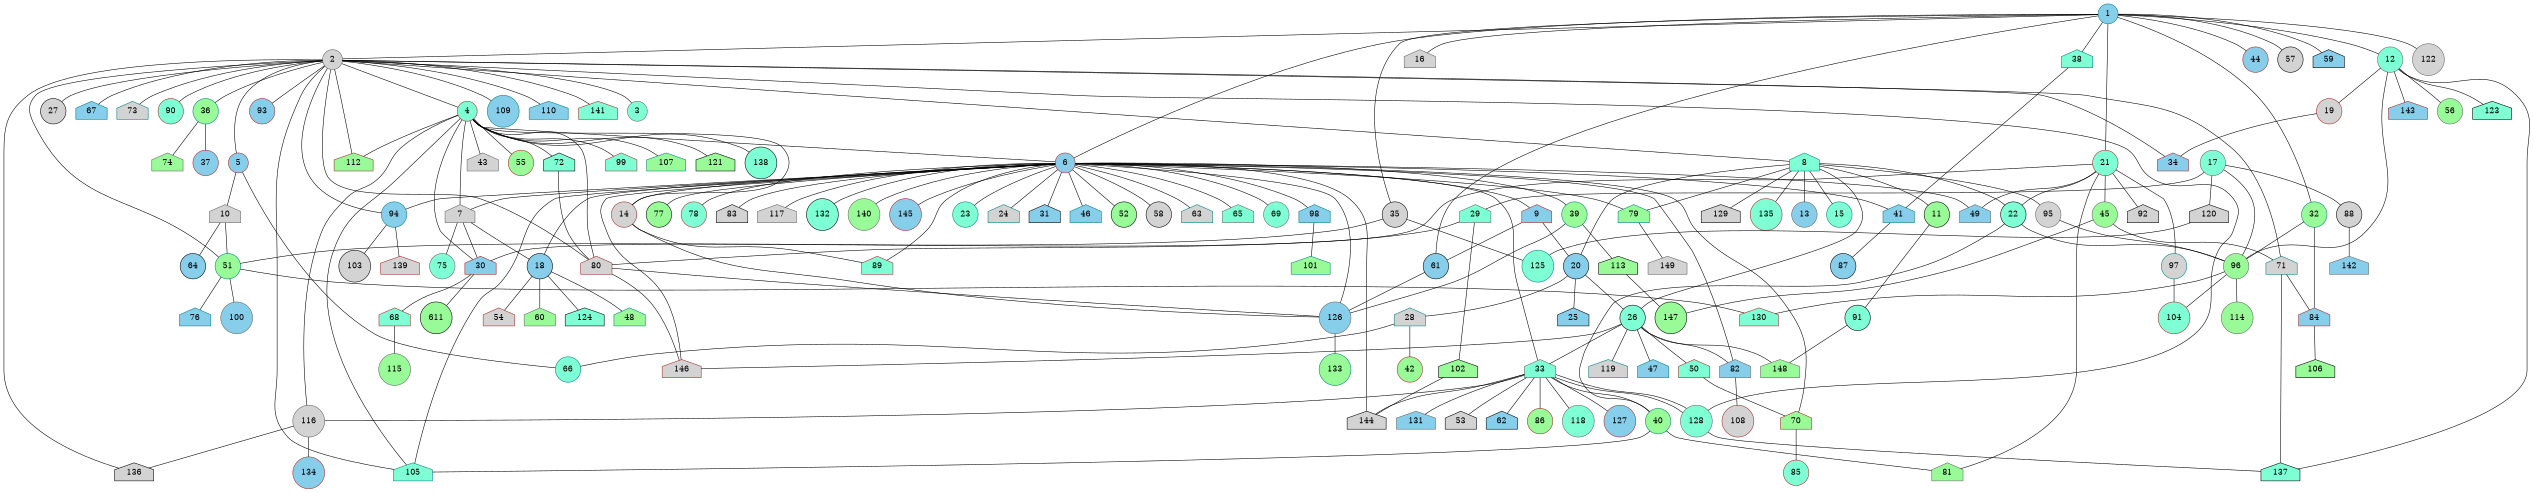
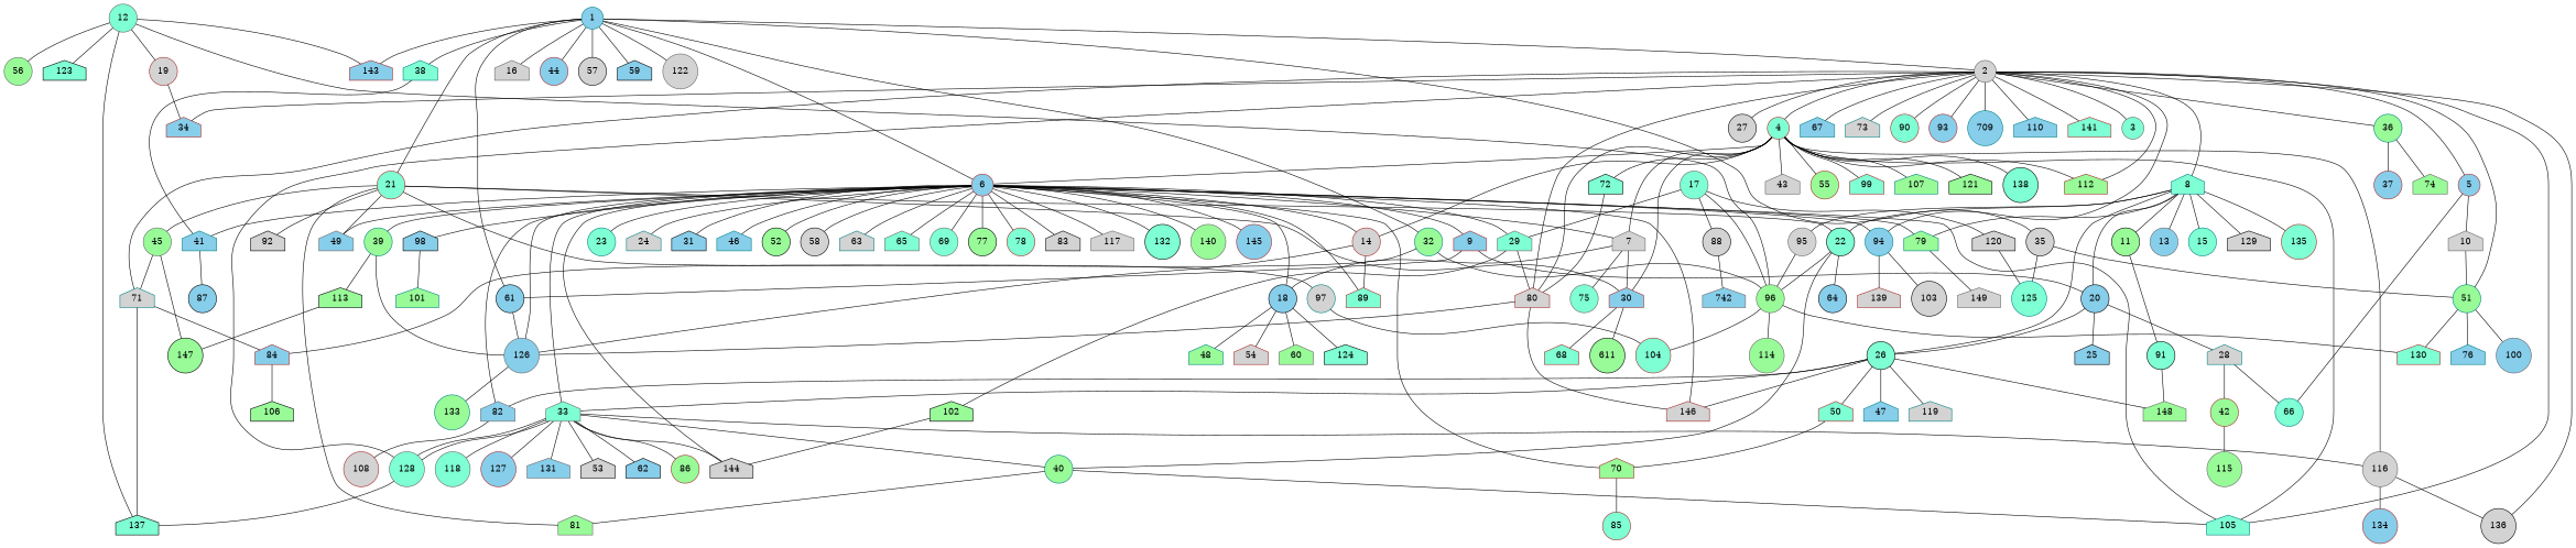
  graph {
    node [color=black fillcolor=skyblue shape=circle style=filled]
    1 [color=teal]
    2 [color=gray40 fillcolor=lightgrey]
    6 [color=brown]
    12 [color=gray40 fillcolor=aquamarine]
    16 [color=gray40 fillcolor=lightgrey shape=house]
    21 [color=brown fillcolor=aquamarine]
    32 [color=teal fillcolor=palegreen]
    35 [fillcolor=lightgrey]
    38 [color=teal fillcolor=aquamarine shape=house]
    44 [color=brown]
    57 [fillcolor=lightgrey]
    59 [shape=house]
    61
    122 [color=gray40 fillcolor=lightgrey]
    3 [color=gray40 fillcolor=aquamarine]
    4 [color=brown fillcolor=aquamarine]
    5 [color=brown]
    8 [color=teal fillcolor=aquamarine shape=house]
    27 [fillcolor=lightgrey]
    34 [color=brown shape=house]
    36 [color=teal fillcolor=palegreen]
    51 [color=teal fillcolor=palegreen]
    67 [color=teal shape=house]
    71 [color=teal fillcolor=lightgrey shape=house]
    73 [color=teal fillcolor=lightgrey shape=house]
    80 [color=brown fillcolor=lightgrey shape=house]
    90 [color=brown fillcolor=aquamarine]
    93 [color=brown]
    94 [color=teal]
    105 [color=teal fillcolor=aquamarine shape=house]
-   109 [color=teal]
+   109 [color=teal label=709]
    110 [color=teal shape=house]
    112 [color=brown fillcolor=palegreen shape=house]
    128 [color=gray40 fillcolor=aquamarine]
-   136 [fillcolor=lightgrey shape=house]
+   136 [fillcolor=lightgrey]
    141 [color=brown fillcolor=aquamarine shape=house]
    7 [color=gray40 fillcolor=lightgrey shape=house]
    14 [color=brown fillcolor=lightgrey]
    9 [color=brown shape=house]
    18
    23 [color=teal fillcolor=aquamarine]
    24 [color=teal fillcolor=lightgrey shape=house]
    29 [color=gray40 fillcolor=aquamarine shape=house]
    31 [shape=house]
    33 [color=gray40 fillcolor=aquamarine shape=house]
    39 [color=teal fillcolor=palegreen]
    41 [color=teal shape=house]
    46 [color=teal shape=house]
    49 [color=gray40 shape=house]
    52 [fillcolor=palegreen]
    58 [fillcolor=lightgrey]
    63 [color=teal fillcolor=lightgrey shape=house]
    65 [color=gray40 fillcolor=aquamarine shape=house]
    69 [color=gray40 fillcolor=aquamarine]
    70 [color=brown fillcolor=palegreen shape=house]
    77 [fillcolor=palegreen]
    78 [color=brown fillcolor=aquamarine]
    79 [color=teal fillcolor=palegreen shape=house]
    82 [color=gray40 shape=house]
    83 [fillcolor=lightgrey shape=house]
    89 [color=brown fillcolor=aquamarine shape=house]
-   98 [color=teal shape=house]
+   98 [shape=house]
    117 [color=gray40 fillcolor=lightgrey shape=house]
    126 [color=gray40]
    132 [fillcolor=aquamarine]
    140 [color=gray40 fillcolor=palegreen]
    144 [fillcolor=lightgrey shape=house]
    145 [color=brown]
    146 [color=brown fillcolor=lightgrey shape=house]
    19 [color=brown fillcolor=lightgrey]
    56 [color=gray40 fillcolor=palegreen]
    96 [color=gray40 fillcolor=palegreen]
    123 [fillcolor=aquamarine shape=house]
    137 [fillcolor=aquamarine shape=house]
    143 [color=brown shape=house]
    30 [color=brown shape=house]
    22 [fillcolor=aquamarine]
    45 [color=gray40 fillcolor=palegreen]
    81 [color=gray40 fillcolor=palegreen shape=house]
    92 [fillcolor=lightgrey shape=house]
    97 [color=teal fillcolor=lightgrey]
    84 [color=brown shape=house]
    125 [color=teal fillcolor=aquamarine]
    43 [color=gray40 fillcolor=lightgrey shape=house]
    55 [color=brown fillcolor=palegreen]
    72 [fillcolor=aquamarine shape=house]
    99 [color=brown fillcolor=aquamarine shape=house]
    107 [color=teal fillcolor=palegreen shape=house]
    116 [color=gray40 fillcolor=lightgrey]
    121 [fillcolor=palegreen shape=house]
    138 [fillcolor=aquamarine]
    10 [color=gray40 fillcolor=lightgrey shape=house]
    66 [color=teal fillcolor=aquamarine]
    11 [fillcolor=palegreen]
    13 [color=gray40]
    15 [color=teal fillcolor=aquamarine]
    20
    26 [fillcolor=aquamarine]
    95 [color=gray40 fillcolor=lightgrey]
    129 [fillcolor=lightgrey shape=house]
    135 [color=brown fillcolor=aquamarine]
    37 [color=brown]
    74 [color=gray40 fillcolor=palegreen shape=house]
    76 [color=teal shape=house]
    100 [color=gray40]
    130 [color=brown fillcolor=aquamarine shape=house]
    103 [fillcolor=lightgrey]
    139 [color=brown fillcolor=lightgrey shape=house]
    75 [color=gray40 fillcolor=aquamarine]
    68 [color=brown fillcolor=aquamarine shape=house]
    n111 [fillcolor=palegreen label=611]
    134 [color=brown]
    17 [color=gray40 fillcolor=aquamarine]
    88 [fillcolor=lightgrey]
    120 [fillcolor=lightgrey shape=house]
    48 [color=teal fillcolor=palegreen shape=house]
    54 [color=brown fillcolor=lightgrey shape=house]
    60 [color=gray40 fillcolor=palegreen shape=house]
    124 [fillcolor=aquamarine shape=house]
    102 [fillcolor=palegreen shape=house]
    40 [color=teal fillcolor=palegreen]
    53 [fillcolor=lightgrey shape=house]
    62 [shape=house]
    86 [color=brown fillcolor=palegreen]
    118 [color=gray40 fillcolor=aquamarine]
    127 [color=brown]
    131 [color=gray40 shape=house]
    113 [fillcolor=palegreen shape=house]
    87
    85 [color=brown fillcolor=aquamarine]
    149 [color=gray40 fillcolor=lightgrey shape=house]
    108 [color=brown fillcolor=lightgrey]
    101 [color=teal fillcolor=palegreen shape=house]
    133 [color=teal fillcolor=palegreen]
    91 [fillcolor=aquamarine]
    25 [shape=house]
    28 [color=teal fillcolor=lightgrey shape=house]
    64
    47 [color=teal shape=house]
    50 [color=brown fillcolor=aquamarine shape=house]
    119 [color=teal fillcolor=lightgrey shape=house]
    148 [color=gray40 fillcolor=palegreen shape=house]
    104 [color=brown fillcolor=aquamarine]
    114 [color=gray40 fillcolor=palegreen]
-   142 [color=gray40 shape=house]
+   142 [color=gray40 shape=house label=742]
    42 [color=brown fillcolor=palegreen]
    147 [fillcolor=palegreen]
    115 [color=gray40 fillcolor=palegreen]
    106 [fillcolor=palegreen shape=house]
    1 -- 2
    1 -- 6
-   1 -- 12
+   1 -- 143
    1 -- 16
    1 -- 21
    1 -- 32
    1 -- 35
    1 -- 38
    1 -- 44
    1 -- 57
    1 -- 59
    1 -- 61
    1 -- 122
    2 -- 3
    2 -- 4
    2 -- 5
    2 -- 8
    2 -- 27
    2 -- 34
    2 -- 36
    2 -- 51
    2 -- 67
    2 -- 71
    2 -- 73
    2 -- 80
    2 -- 90
    2 -- 93
    2 -- 94
    2 -- 105
    2 -- 109
    2 -- 110
    2 -- 112
    2 -- 128
    2 -- 136
    2 -- 141
    6 -- 94
    6 -- 105
    6 -- 7
    6 -- 14
    6 -- 9
    6 -- 18
    6 -- 23
    6 -- 24
+   6 -- 29
    6 -- 31
    6 -- 33
    6 -- 39
    6 -- 41
    6 -- 46
    6 -- 49
    6 -- 52
    6 -- 58
    6 -- 63
    6 -- 65
    6 -- 69
    6 -- 70
    6 -- 77
    6 -- 78
    6 -- 79
    6 -- 82
    6 -- 83
    6 -- 89
    6 -- 98
    6 -- 117
    6 -- 126
    6 -- 132
    6 -- 140
    6 -- 144
    6 -- 145
    6 -- 146
    12 -- 19
    12 -- 56
    12 -- 96
    12 -- 123
    12 -- 137
    12 -- 143
    21 -- 49
    21 -- 30
    21 -- 22
    21 -- 45
    21 -- 81
    21 -- 92
    21 -- 97
    32 -- 96
    32 -- 84
    35 -- 51
    35 -- 125
    38 -- 41
    61 -- 126
    4 -- 6
    4 -- 80
    4 -- 105
    4 -- 112
    4 -- 7
    4 -- 14
    4 -- 30
    4 -- 43
    4 -- 55
    4 -- 72
    4 -- 99
    4 -- 107
    4 -- 116
    4 -- 121
    4 -- 138
    5 -- 10
    5 -- 66
    8 -- 79
    8 -- 22
    8 -- 11
    8 -- 13
    8 -- 15
    8 -- 20
    8 -- 26
    8 -- 95
    8 -- 129
    8 -- 135
    36 -- 37
    36 -- 74
    51 -- 76
    51 -- 100
    51 -- 130
    71 -- 137
    71 -- 84
    80 -- 126
    80 -- 146
    94 -- 103
    94 -- 139
    128 -- 137
    7 -- 18
    7 -- 30
    7 -- 75
    14 -- 89
    14 -- 126
    9 -- 61
    9 -- 20
    18 -- 48
    18 -- 54
    18 -- 60
    18 -- 124
    29 -- 80
    29 -- 102
    33 -- 128
    33 -- 128
    33 -- 144
    33 -- 116
    33 -- 40
    33 -- 53
    33 -- 62
    33 -- 86
    33 -- 118
    33 -- 127
    33 -- 131
    39 -- 126
    39 -- 113
    41 -- 87
    70 -- 85
    79 -- 149
    82 -- 108
    98 -- 101
    126 -- 133
    19 -- 34
    96 -- 130
    96 -- 104
    96 -- 114
    30 -- 68
    30 -- n111
    22 -- 96
    22 -- 40
-   10 -- 64
+   22 -- 64
    45 -- 71
    45 -- 147
    97 -- 104
    84 -- 106
    72 -- 80
    116 -- 136
    116 -- 134
    10 -- 51
    11 -- 91
    20 -- 26
    20 -- 25
    20 -- 28
    26 -- 33
    26 -- 82
    26 -- 146
    26 -- 47
    26 -- 50
    26 -- 119
    26 -- 148
    95 -- 96
    17 -- 29
    17 -- 96
    17 -- 88
    17 -- 120
    88 -- 142
    120 -- 125
    102 -- 144
    40 -- 105
    40 -- 81
    113 -- 147
    91 -- 148
    28 -- 66
    28 -- 42
    50 -- 70
-   68 -- 115
+   42 -- 115
  }
